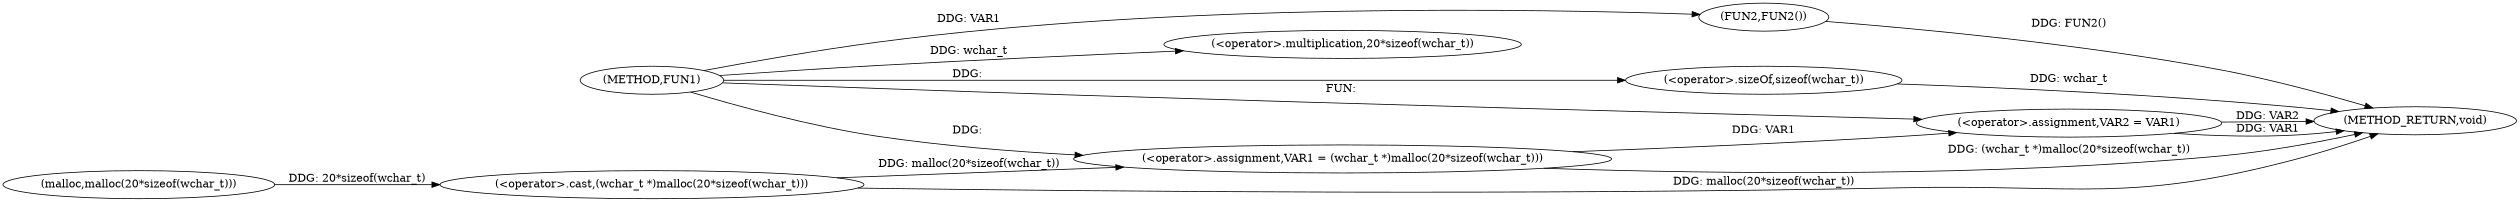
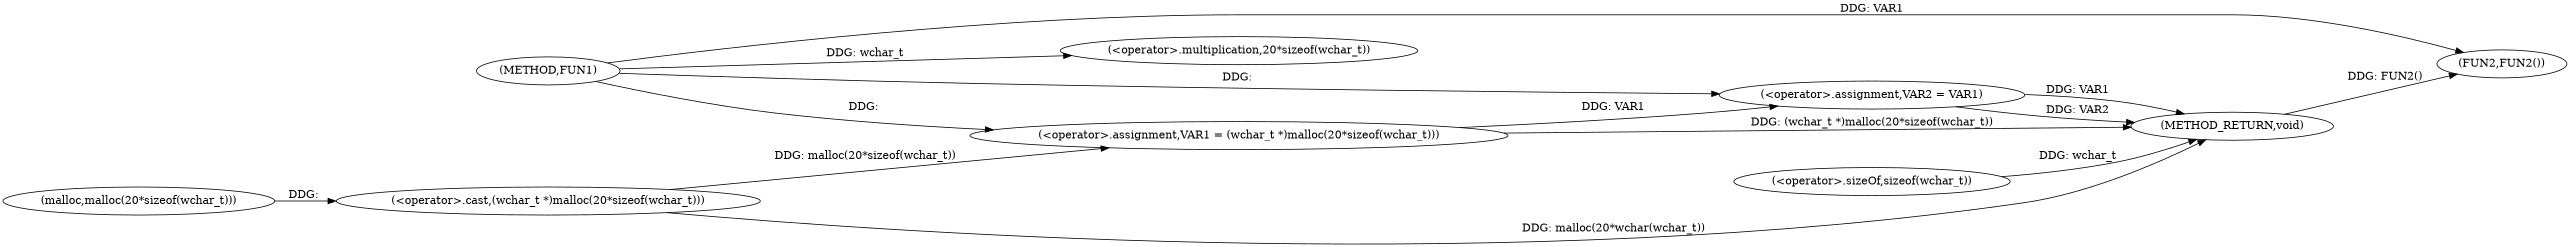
  digraph {
    rankdir=LR
    n1 [label="(METHOD,FUN1)"]
    n2 [label="(<operator>.assignment,VAR1 = (wchar_t *)malloc(20*sizeof(wchar_t)))"]
    n3 [label="(<operator>.multiplication,20*sizeof(wchar_t))"]
    n4 [label="(<operator>.sizeOf,sizeof(wchar_t))"]
    n5 [label="(<operator>.assignment,VAR2 = VAR1)"]
    n6 [label="(FUN2,FUN2())"]
    n7 [label="(METHOD_RETURN,void)"]
    n8 [label="(<operator>.cast,(wchar_t *)malloc(20*sizeof(wchar_t)))"]
    n9 [label="(malloc,malloc(20*sizeof(wchar_t)))"]
    n1 -> n2 [label="DDG: "]
    n1 -> n3 [label="DDG: wchar_t"]
-   n1 -> n4 [label="DDG: "]
-   n1 -> n5 [label="FUN: "]
+   n1 -> n5 [label="DDG: "]
    n1 -> n6 [label="DDG: VAR1"]
    n2 -> n5 [label="DDG: VAR1"]
    n2 -> n7 [label="DDG: (wchar_t *)malloc(20*sizeof(wchar_t))"]
    n4 -> n7 [label="DDG: wchar_t"]
    n5 -> n7 [label="DDG: VAR1"]
    n5 -> n7 [label="DDG: VAR2"]
-   n6 -> n7 [label="DDG: FUN2()"]
+   n7 -> n6 [label="DDG: FUN2()"]
    n8 -> n2 [label="DDG: malloc(20*sizeof(wchar_t))"]
-   n8 -> n7 [label="DDG: malloc(20*sizeof(wchar_t))"]
-   n9 -> n8 [label="DDG: 20*sizeof(wchar_t)"]
+   n8 -> n7 [label="DDG: malloc(20*wchar(wchar_t))"]
+   n9 -> n8 [label="DDG: "]
  }
